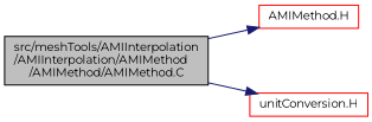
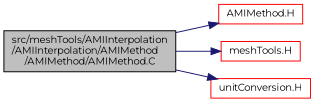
  digraph {
    fontname=Montserrat
    rankdir=LR
    node [color=red fontname=Montserrat fontsize=10 shape=record]
    edge [color=midnightblue fontname=Montserrat fontsize=10 labelfontname=FreeSans labelfontsize=10 style=solid]
    n1 [color=black fillcolor=grey75 fontcolor=black height=0.2 label="src/meshTools/AMIInterpolation\l/AMIInterpolation/AMIMethod\l/AMIMethod/AMIMethod.C" style=filled width=0.4]
    n2 [height=0.2 label="AMIMethod.H" width=0.4]
+   n3 [height=0.2 label="meshTools.H" width=0.4]
    n4 [height=0.2 label="unitConversion.H" width=0.4]
    n1 -> n2
+   n1 -> n3
    n1 -> n4
  }
